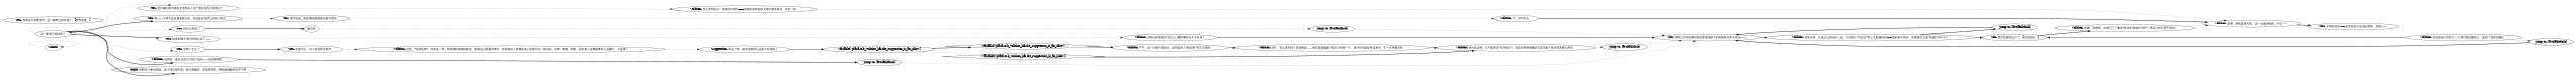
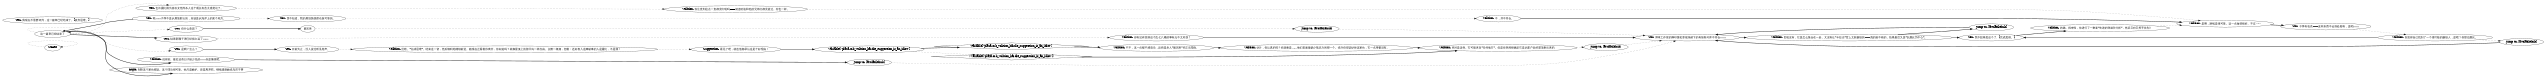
  digraph {
    rankdir=LR
    edge [style=bold]
    n1 [label=START]
    n2 [label="最完美"]
    n3 [label="Jump to: [avolatilehub]"]
    n4 [label="You: 弹球工作室的脚印跟犯罪现场留下的奇怪鞋印并不符合……"]
    n5 [label="Volition: 你有没有觉得这个乱七八糟的事有点不太对劲？"]
    n6 [label="Volition: 发现没有，它是怎么集合在一起，又没有让*卡拉洁*背上太多嫌疑的——真的挺不错的，结果最后又是*以露比为中心*。"]
    n7 [label="Volition: 的确。很奇怪，你进行了一整套*先进的弹道学分析*，然后又向它挥手告别？"]
    n8 [label="Volition: 是啊，路线是很可靠。这一点做得很好。不过……"]
    n9 [label="You: 子弹有包壳——这种东西不会到处都有，是吧……"]
    n10 [label="Volition: 没错。*完成思维*。结束这一切，然后顺利地继续前进。她现在正看着你离开，你知道吗？就像屋顶上的那只鸟一样自由。点燃一根烟，想着：还好卷入这摊破事的人是露比，不是我！"]
    n11 [label="Suggestion: 看见了吧，就连他都承认这是个好理由！"]
    n12 [label="Variable[\"plaza.orb_volition_hardie_suggestion_is_an_idiot\"]"]
    n13 [label="Volition: 你注意到这点一直都没出现吗——就连哈迪和他的兄弟们都没提过。你也一样。"]
    n14 [label="Volition: 不不，这一点都不感觉论，反而是杀人*最完美*的正当理由。"]
    n15 [label="Volition: 伙计，你认真的吗？你就像是……他们里面最缺少抵抗力的那一个。也许你应该炒掉这家伙，它一点用都没有。"]
    n16 [label="Volition: 绝对是这样。它可能来自*任何地方*。但是你突然很确定它是从窗户后的屋顶射出来的。"]
    n17 [label="Jump to: [avolatilehub]"]
    n18 [label="Variable[\"plaza.orb_volition_hardie_suggestion_is_an_idiot\"]" shape=diamond]
    n19 [label="!(Variable[\"plaza.orb_volition_hardie_suggestion_is_an_idiot\"])" shape=diamond]
    n20 [label="Logic: 别听这个家伙瞎说。这个理论很可靠。他只是嫉妒。还是离开吧，继续骚扰她也无济于事"]
    n21 [label="Jump to: [avolatilehub]"]
    n22 [label="You: 我不想再想这个了。[完成思维。]"]
    n23 [label="这一篇章已经结束了"]
    n24 [label="You: 呃……子弹不是从屋顶射出的，应该是从海岸上的某个地方。"]
    n25 [label="Volition: 说得好。最近这些日子挺少见的……但是继续吧。"]
    n26 [label="You: 你什么意思？"]
    n27 [label="You: 是啊？怎么？"]
    n28 [label="You: 也许露比因为喜欢女性而杀人这个观点有些太感觉论了。"]
    n29 [label="You: 结果那颗子弹已经很久远了……"]
    n30 [label="You: 我不知道，我的屋顶路线理论挺可靠的。"]
    n31 [label="Jump to: [avolatilehub]"]
    n32 [label="You: 目前为止，没人提过听见枪声。"]
    n33 [label="Volition: 不，并不符合。"]
    n34 [label="Volition: 你觉得自己找到了一个很可疑的嫌疑人，是吧？你那位露比。"]
    n35 [label="Jump to: [avolatilehub]"]
    n36 [label="You: 我现在不需要评判，这一篇章已经结束了。[放弃思维。]"]
    n1 -> n1 [style=dotted]
    n2 -> n3 [style=dotted]
    n3 -> n4 [style=dotted]
    n4 -> n6
    n5 -> n4
    n6 -> n21
    n6 -> n22
    n7 -> n8 [style=dotted]
    n8 -> n9
+   n9 -> n34 [style=dotted]
    n10 -> n11 [style=dotted]
    n11 -> n12
    n12 -> n18
    n12 -> n19 [style=dotted]
    n13 -> n8 [style=dotted]
    n14 -> n15
    n15 -> n16
    n16 -> n17 [style=dotted]
    n17 -> n4 [style=dotted]
    n18 -> n14
    n19 -> n16
    n21 -> n4
    n22 -> n7
    n23 -> n20
    n23 -> n23 [style=dotted]
-   n23 -> n24
+   n24 -> n23
    n23 -> n25
    n23 -> n26 [style=dotted]
    n23 -> n27 [style=dotted]
    n23 -> n28 [style=dotted]
    n23 -> n29
    n24 -> n30 [style=dotted]
    n25 -> n31
    n26 -> n2
    n27 -> n32
    n28 -> n13 [style=dotted]
    n29 -> n5 [style=dotted]
    n30 -> n33 [style=dotted]
    n31 -> n4 [style=dotted]
    n32 -> n10 [style=dotted]
    n33 -> n8
    n34 -> n22
    n34 -> n35 [style=dotted]
    n35 -> n4
  }
